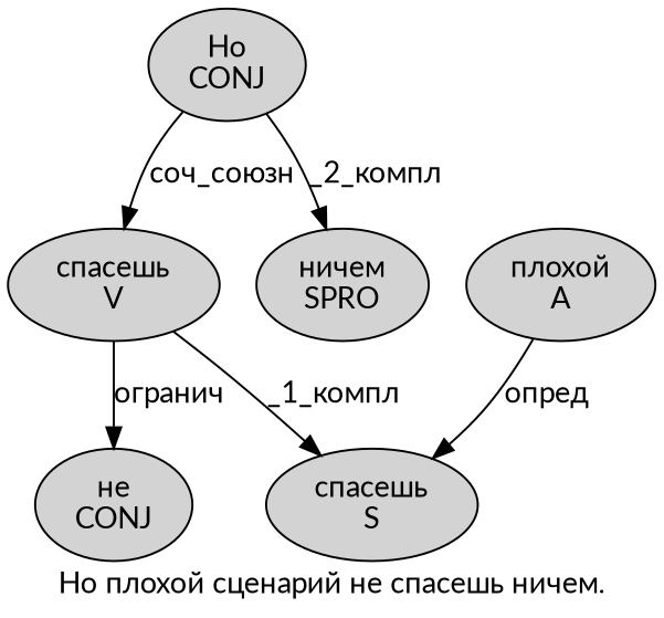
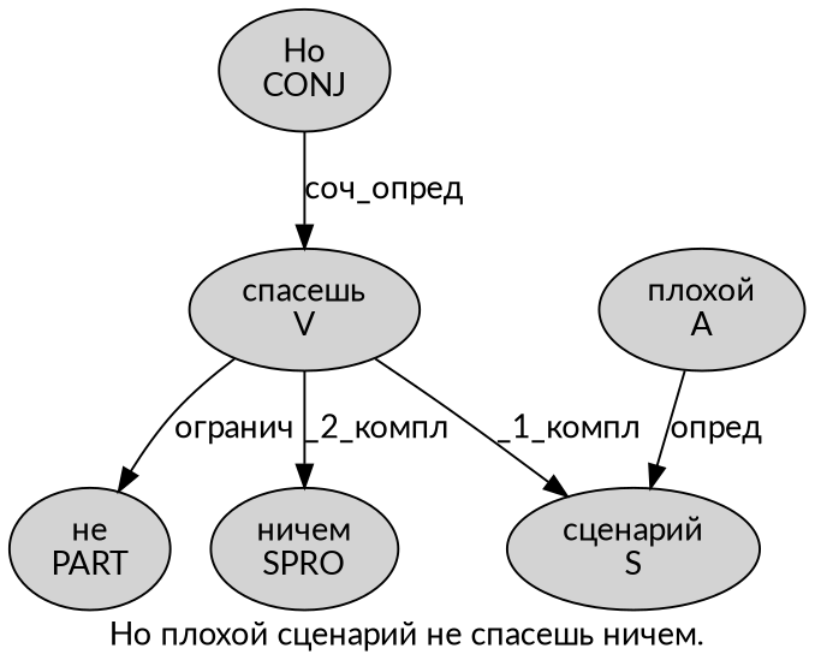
  digraph {
    fontname=Lato
    label="Но плохой сценарий не спасешь ничем."
    node [fillcolor=lightgray fontname=Lato penwidth=1 shape=ellipse style=filled]
    edge [fontname=Lato]
    n1 [label="Но\nCONJ"]
    n2 [label="спасешь\nV"]
-   n3 [label="спасешь\nS"]
-   n4 [label="не\nCONJ"]
+   n3 [label="сценарий\nS"]
+   n4 [label="не\nPART"]
    n5 [label="ничем\nSPRO"]
    n6 [label="плохой\nA"]
-   n1 -> n2 [label="соч_союзн"]
+   n1 -> n2 [label="соч_опред"]
    n2 -> n3 [label="_1_компл"]
    n2 -> n4 [label="огранич"]
-   n1 -> n5 [label="_2_компл"]
+   n2 -> n5 [label="_2_компл"]
    n6 -> n3 [label="опред"]
  }
